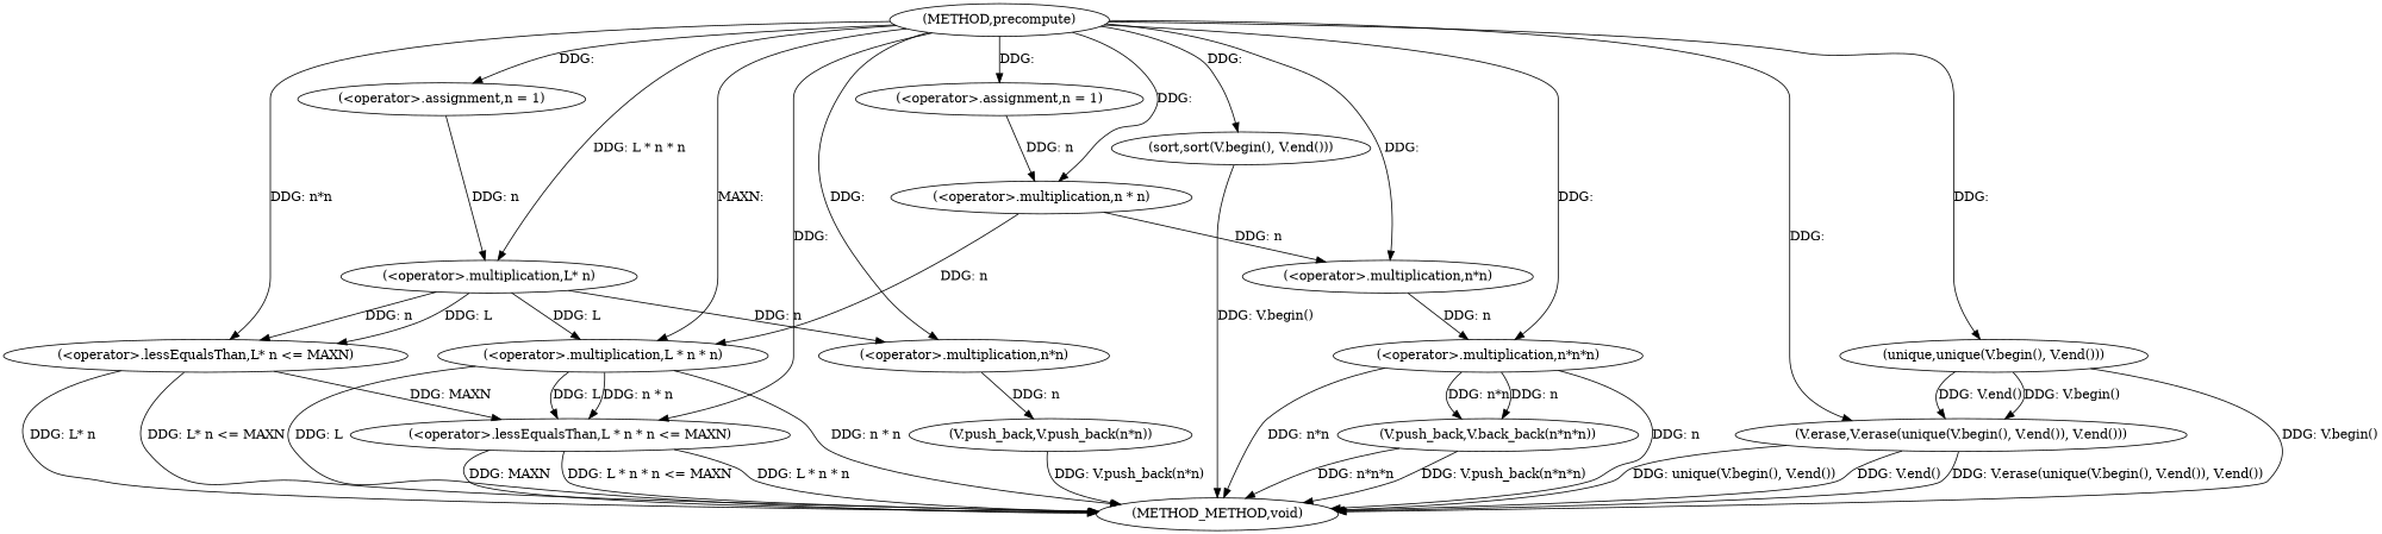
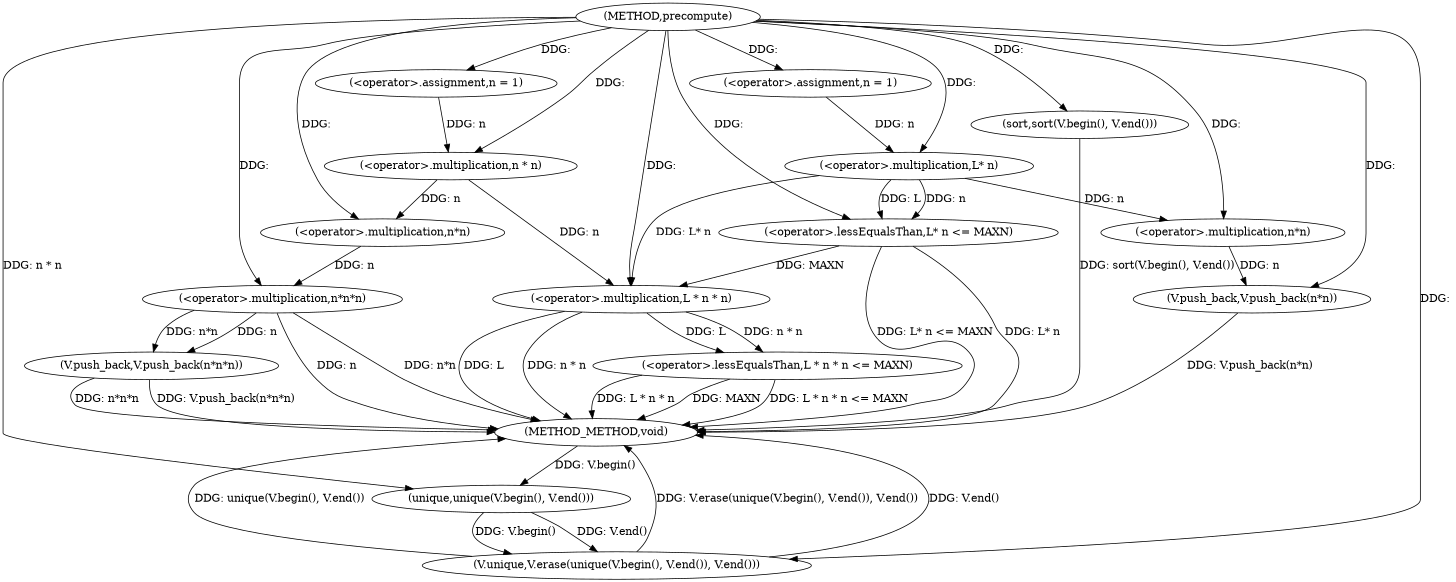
  digraph {
    n1 [label="(METHOD,precompute)"]
    n2 [label="(<operator>.assignment,n = 1)"]
    n3 [label="(<operator>.lessEqualsThan,L* n <= MAXN)"]
    n4 [label="(<operator>.assignment,n = 1)"]
    n5 [label="(<operator>.lessEqualsThan,L * n * n <= MAXN)"]
    n6 [label="(sort,sort(V.begin(), V.end()))"]
-   n7 [label="(V.erase,V.erase(unique(V.begin(), V.end()), V.end()))"]
+   n7 [label="(V.unique,V.erase(unique(V.begin(), V.end()), V.end()))"]
    n8 [label="(<operator>.multiplication,L* n)"]
    n9 [label="(<operator>.multiplication,n*n)"]
    n10 [label="(<operator>.multiplication,L * n * n)"]
    n11 [label="(<operator>.multiplication,n*n*n)"]
    n12 [label="(unique,unique(V.begin(), V.end()))"]
    n13 [label="(<operator>.multiplication,n * n)"]
    n14 [label="(<operator>.multiplication,n*n)"]
    n15 [label="(METHOD_METHOD,void)"]
    n16 [label="(V.push_back,V.push_back(n*n))"]
-   n17 [label="(V.push_back,V.back_back(n*n*n))"]
+   n17 [label="(V.push_back,V.push_back(n*n*n))"]
    n1 -> n2 [label="DDG: "]
-   n1 -> n3 [label="DDG: n*n"]
+   n1 -> n3 [label="DDG: "]
    n1 -> n4 [label="DDG: "]
-   n1 -> n5 [label="DDG: "]
+   n1 -> n16 [label="DDG: "]
    n1 -> n6 [label="DDG: "]
    n1 -> n7 [label="DDG: "]
-   n1 -> n8 [label="DDG: L * n * n"]
+   n1 -> n8 [label="DDG: "]
    n1 -> n9 [label="DDG: "]
-   n1 -> n10 [label="MAXN: "]
+   n1 -> n10 [label="DDG: "]
    n1 -> n11 [label="DDG: "]
-   n1 -> n12 [label="DDG: "]
+   n1 -> n12 [label="DDG: n * n"]
    n1 -> n13 [label="DDG: "]
    n1 -> n14 [label="DDG: "]
    n2 -> n8 [label="DDG: n"]
-   n3 -> n5 [label="DDG: MAXN"]
+   n3 -> n10 [label="DDG: MAXN"]
    n3 -> n15 [label="DDG: L* n"]
    n3 -> n15 [label="DDG: L* n <= MAXN"]
    n4 -> n13 [label="DDG: n"]
    n5 -> n15 [label="DDG: L * n * n"]
    n5 -> n15 [label="DDG: MAXN"]
    n5 -> n15 [label="DDG: L * n * n <= MAXN"]
-   n6 -> n15 [label="DDG: V.begin()"]
+   n6 -> n15 [label="DDG: sort(V.begin(), V.end())"]
    n7 -> n15 [label="DDG: unique(V.begin(), V.end())"]
    n7 -> n15 [label="DDG: V.end()"]
    n7 -> n15 [label="DDG: V.erase(unique(V.begin(), V.end()), V.end())"]
    n8 -> n3 [label="DDG: n"]
    n8 -> n3 [label="DDG: L"]
    n8 -> n9 [label="DDG: n"]
-   n8 -> n10 [label="DDG: L"]
+   n8 -> n10 [label="DDG: L* n"]
    n9 -> n16 [label="DDG: n"]
    n10 -> n5 [label="DDG: L"]
    n10 -> n5 [label="DDG: n * n"]
    n10 -> n15 [label="DDG: L"]
    n10 -> n15 [label="DDG: n * n"]
    n11 -> n15 [label="DDG: n"]
    n11 -> n15 [label="DDG: n*n"]
    n11 -> n17 [label="DDG: n*n"]
    n11 -> n17 [label="DDG: n"]
    n12 -> n7 [label="DDG: V.end()"]
    n12 -> n7 [label="DDG: V.begin()"]
-   n12 -> n15 [label="DDG: V.begin()"]
+   n15 -> n12 [label="DDG: V.begin()"]
    n13 -> n10 [label="DDG: n"]
    n13 -> n14 [label="DDG: n"]
    n14 -> n11 [label="DDG: n"]
    n16 -> n15 [label="DDG: V.push_back(n*n)"]
    n17 -> n15 [label="DDG: n*n*n"]
    n17 -> n15 [label="DDG: V.push_back(n*n*n)"]
  }
